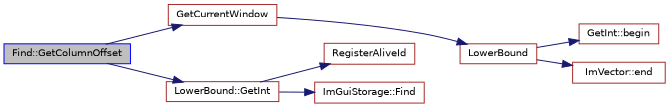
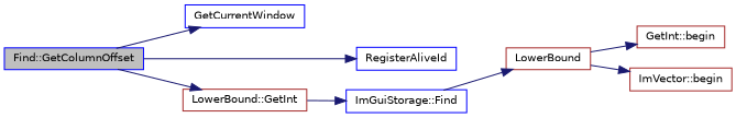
  digraph {
    rankdir=LR
    node [color=brown fillcolor=white fontname=Helvetica fontsize=10 shape=record style=filled]
    edge [color=midnightblue fontname=Helvetica fontsize=10 labelfontname=Helvetica labelfontsize=10 style=solid]
    n1 [color=blue fillcolor=grey75 fontcolor=black height=0.2 label="Find::GetColumnOffset" width=0.4]
-   n2 [height=0.2 label=GetCurrentWindow width=0.4]
-   n3 [height=0.2 label=RegisterAliveId width=0.4]
+   n2 [color=blue height=0.2 label=GetCurrentWindow width=0.4]
+   n3 [color=blue height=0.2 label=RegisterAliveId width=0.4]
    n4 [height=0.2 label="LowerBound::GetInt" width=0.4]
-   n5 [height=0.2 label="ImGuiStorage::Find" width=0.4]
+   n5 [color=blue height=0.2 label="ImGuiStorage::Find" width=0.4]
    n6 [height=0.2 label=LowerBound width=0.4]
    n7 [height=0.2 label="GetInt::begin" width=0.4]
-   n8 [height=0.2 label="ImVector::end" width=0.4]
+   n8 [height=0.2 label="ImVector::begin" width=0.4]
    n1 -> n2
-   n4 -> n3
+   n1 -> n3
    n1 -> n4
    n4 -> n5
-   n2 -> n6
+   n5 -> n6
    n6 -> n7
    n6 -> n8
  }
